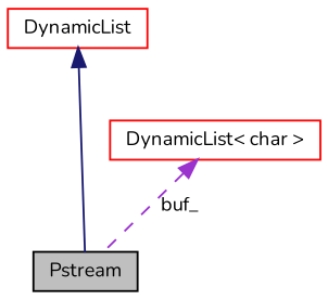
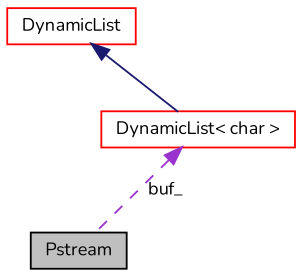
  digraph {
    fontname=Nunito
    node [color=red fontname=Nunito fontsize=10 shape=record]
    edge [dir=back fontname=Nunito fontsize=10 labelfontname=FreeSans labelfontsize=10]
    n1 [color=black fillcolor=grey75 fontcolor=black height=0.2 label=Pstream style=filled width=0.4]
    n2 [height=0.2 label=DynamicList width=0.4]
    n3 [height=0.2 label="DynamicList\< char \>" width=0.4]
-   n2 -> n1 [color=midnightblue style=solid]
+   n2 -> n3 [color=midnightblue style=solid]
    n3 -> n1 [color=darkorchid3 label=" buf_" style=dashed]
  }
